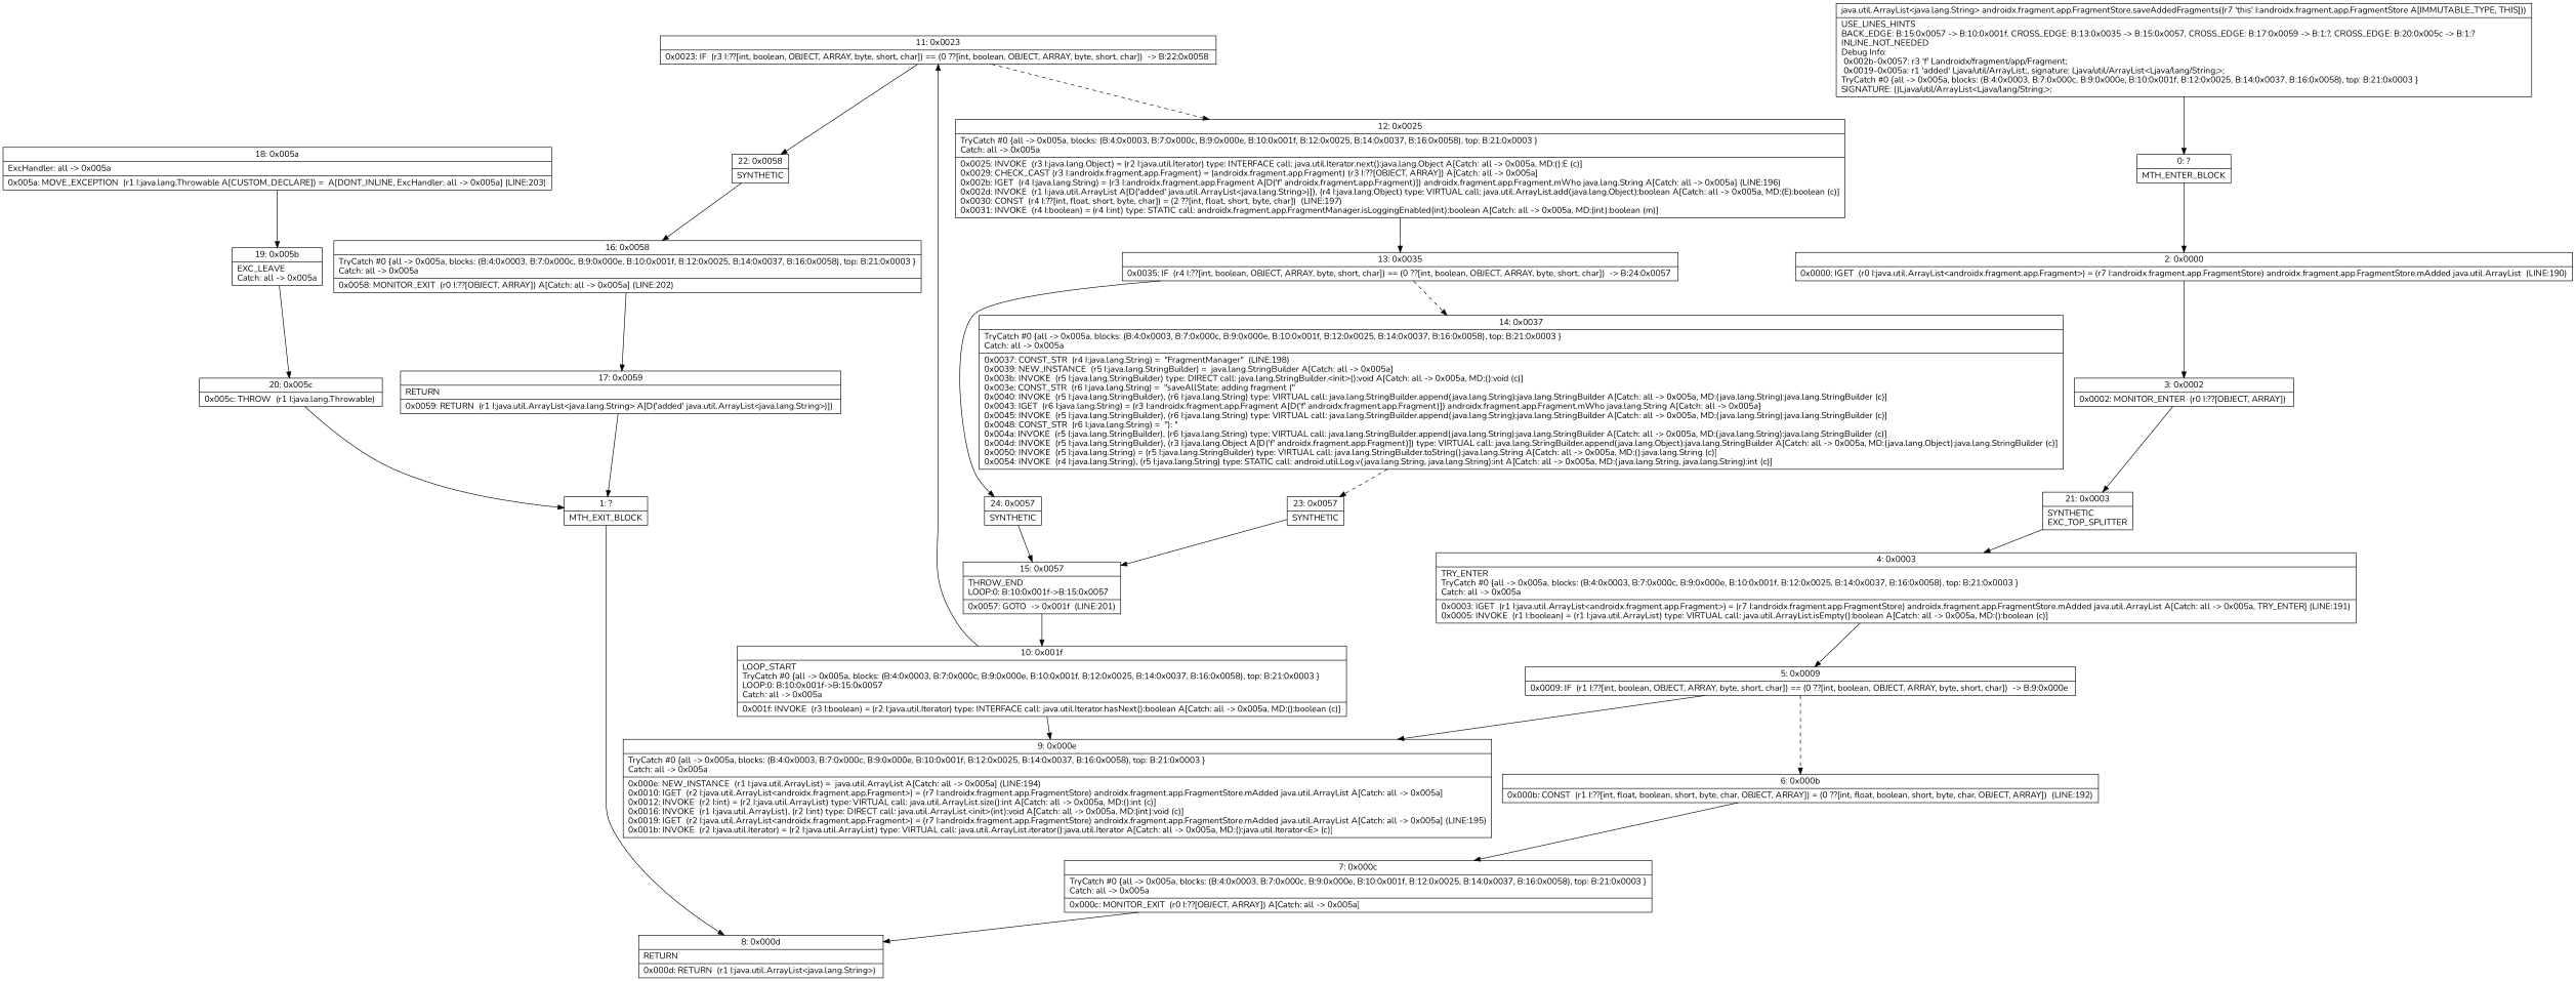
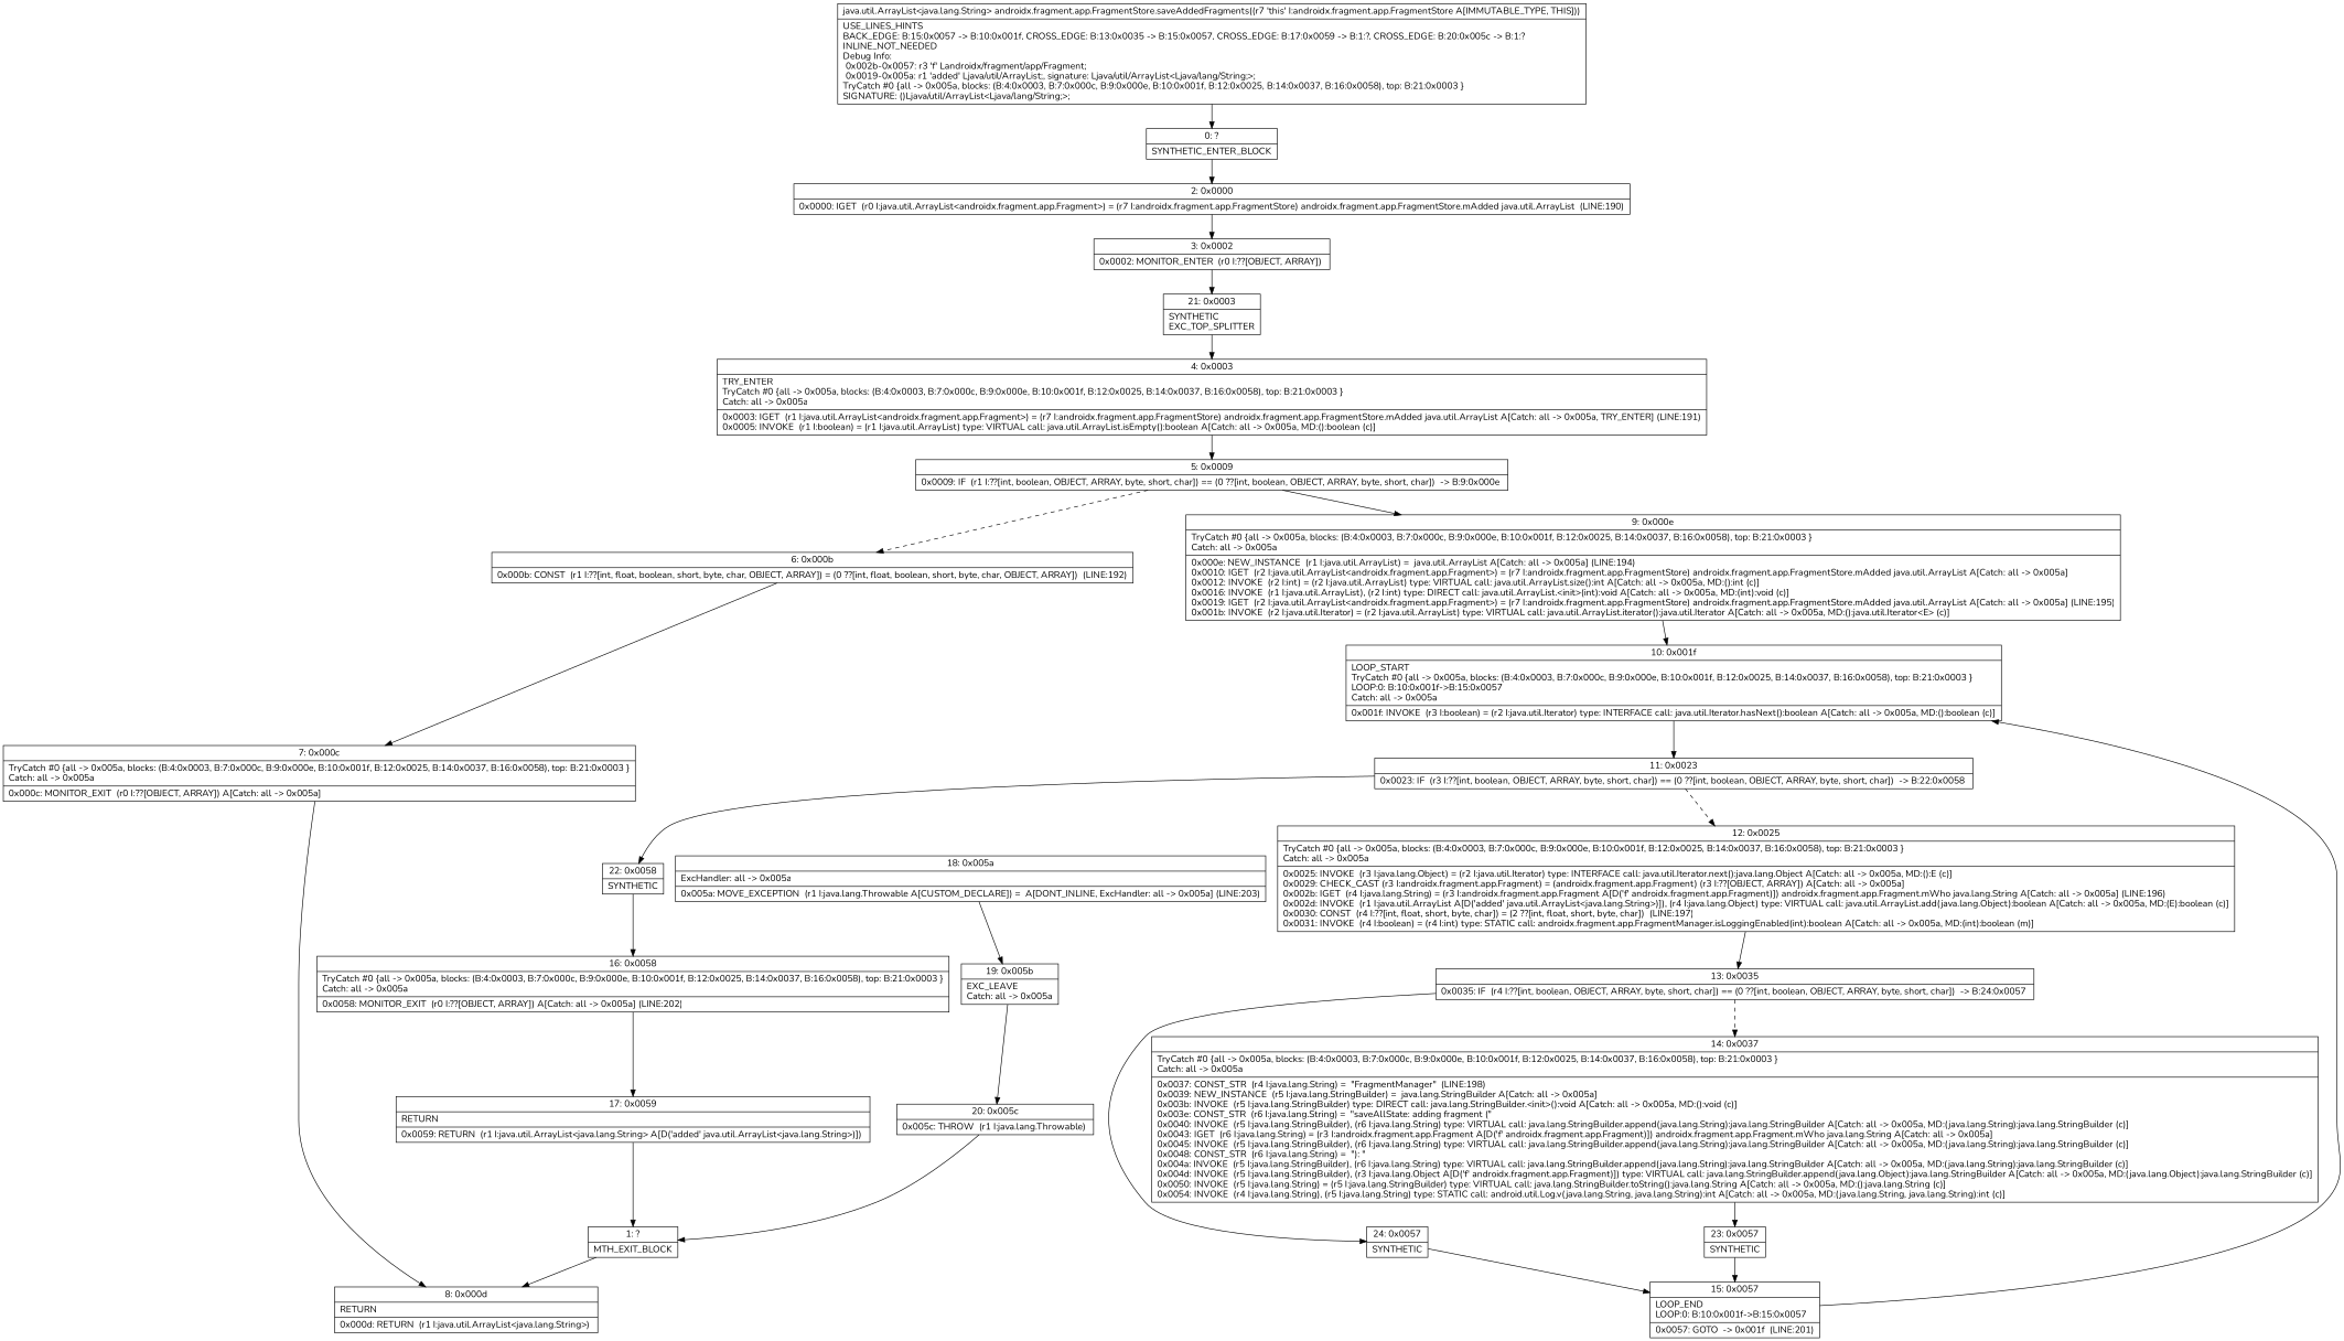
  digraph {
    fontname=Nunito
    node [fontname=Nunito shape=record]
    edge [fontname=Nunito]
-   n1 [label="{0\:\ ?|MTH_ENTER_BLOCK\l}"]
+   n1 [label="{0\:\ ?|SYNTHETIC_ENTER_BLOCK\l}"]
    n2 [label="{2\:\ 0x0000|0x0000: IGET  (r0 I:java.util.ArrayList\<androidx.fragment.app.Fragment\>) = (r7 I:androidx.fragment.app.FragmentStore) androidx.fragment.app.FragmentStore.mAdded java.util.ArrayList  (LINE:190)\l}"]
    n3 [label="{3\:\ 0x0002|0x0002: MONITOR_ENTER  (r0 I:??[OBJECT, ARRAY]) \l}"]
    n4 [label="{21\:\ 0x0003|SYNTHETIC\lEXC_TOP_SPLITTER\l}"]
    n5 [label="{4\:\ 0x0003|TRY_ENTER\lTryCatch #0 \{all \-\> 0x005a, blocks: (B:4:0x0003, B:7:0x000c, B:9:0x000e, B:10:0x001f, B:12:0x0025, B:14:0x0037, B:16:0x0058), top: B:21:0x0003 \}\lCatch: all \-\> 0x005a\l|0x0003: IGET  (r1 I:java.util.ArrayList\<androidx.fragment.app.Fragment\>) = (r7 I:androidx.fragment.app.FragmentStore) androidx.fragment.app.FragmentStore.mAdded java.util.ArrayList A[Catch: all \-\> 0x005a, TRY_ENTER] (LINE:191)\l0x0005: INVOKE  (r1 I:boolean) = (r1 I:java.util.ArrayList) type: VIRTUAL call: java.util.ArrayList.isEmpty():boolean A[Catch: all \-\> 0x005a, MD:():boolean (c)]\l}"]
    n6 [label="{5\:\ 0x0009|0x0009: IF  (r1 I:??[int, boolean, OBJECT, ARRAY, byte, short, char]) == (0 ??[int, boolean, OBJECT, ARRAY, byte, short, char])  \-\> B:9:0x000e \l}"]
    n7 [label="{18\:\ 0x005a|ExcHandler: all \-\> 0x005a\l|0x005a: MOVE_EXCEPTION  (r1 I:java.lang.Throwable A[CUSTOM_DECLARE]) =  A[DONT_INLINE, ExcHandler: all \-\> 0x005a] (LINE:203)\l}"]
    n8 [label="{19\:\ 0x005b|EXC_LEAVE\lCatch: all \-\> 0x005a\l}"]
    n9 [label="{6\:\ 0x000b|0x000b: CONST  (r1 I:??[int, float, boolean, short, byte, char, OBJECT, ARRAY]) = (0 ??[int, float, boolean, short, byte, char, OBJECT, ARRAY])  (LINE:192)\l}"]
    n10 [label="{9\:\ 0x000e|TryCatch #0 \{all \-\> 0x005a, blocks: (B:4:0x0003, B:7:0x000c, B:9:0x000e, B:10:0x001f, B:12:0x0025, B:14:0x0037, B:16:0x0058), top: B:21:0x0003 \}\lCatch: all \-\> 0x005a\l|0x000e: NEW_INSTANCE  (r1 I:java.util.ArrayList) =  java.util.ArrayList A[Catch: all \-\> 0x005a] (LINE:194)\l0x0010: IGET  (r2 I:java.util.ArrayList\<androidx.fragment.app.Fragment\>) = (r7 I:androidx.fragment.app.FragmentStore) androidx.fragment.app.FragmentStore.mAdded java.util.ArrayList A[Catch: all \-\> 0x005a]\l0x0012: INVOKE  (r2 I:int) = (r2 I:java.util.ArrayList) type: VIRTUAL call: java.util.ArrayList.size():int A[Catch: all \-\> 0x005a, MD:():int (c)]\l0x0016: INVOKE  (r1 I:java.util.ArrayList), (r2 I:int) type: DIRECT call: java.util.ArrayList.\<init\>(int):void A[Catch: all \-\> 0x005a, MD:(int):void (c)]\l0x0019: IGET  (r2 I:java.util.ArrayList\<androidx.fragment.app.Fragment\>) = (r7 I:androidx.fragment.app.FragmentStore) androidx.fragment.app.FragmentStore.mAdded java.util.ArrayList A[Catch: all \-\> 0x005a] (LINE:195)\l0x001b: INVOKE  (r2 I:java.util.Iterator) = (r2 I:java.util.ArrayList) type: VIRTUAL call: java.util.ArrayList.iterator():java.util.Iterator A[Catch: all \-\> 0x005a, MD:():java.util.Iterator\<E\> (c)]\l}"]
    n11 [label="{7\:\ 0x000c|TryCatch #0 \{all \-\> 0x005a, blocks: (B:4:0x0003, B:7:0x000c, B:9:0x000e, B:10:0x001f, B:12:0x0025, B:14:0x0037, B:16:0x0058), top: B:21:0x0003 \}\lCatch: all \-\> 0x005a\l|0x000c: MONITOR_EXIT  (r0 I:??[OBJECT, ARRAY]) A[Catch: all \-\> 0x005a]\l}"]
    n12 [label="{10\:\ 0x001f|LOOP_START\lTryCatch #0 \{all \-\> 0x005a, blocks: (B:4:0x0003, B:7:0x000c, B:9:0x000e, B:10:0x001f, B:12:0x0025, B:14:0x0037, B:16:0x0058), top: B:21:0x0003 \}\lLOOP:0: B:10:0x001f\-\>B:15:0x0057\lCatch: all \-\> 0x005a\l|0x001f: INVOKE  (r3 I:boolean) = (r2 I:java.util.Iterator) type: INTERFACE call: java.util.Iterator.hasNext():boolean A[Catch: all \-\> 0x005a, MD:():boolean (c)]\l}"]
    n13 [label="{8\:\ 0x000d|RETURN\l|0x000d: RETURN  (r1 I:java.util.ArrayList\<java.lang.String\>) \l}"]
    n14 [label="{1\:\ ?|MTH_EXIT_BLOCK\l}"]
    n15 [label="{11\:\ 0x0023|0x0023: IF  (r3 I:??[int, boolean, OBJECT, ARRAY, byte, short, char]) == (0 ??[int, boolean, OBJECT, ARRAY, byte, short, char])  \-\> B:22:0x0058 \l}"]
    n16 [label="{12\:\ 0x0025|TryCatch #0 \{all \-\> 0x005a, blocks: (B:4:0x0003, B:7:0x000c, B:9:0x000e, B:10:0x001f, B:12:0x0025, B:14:0x0037, B:16:0x0058), top: B:21:0x0003 \}\lCatch: all \-\> 0x005a\l|0x0025: INVOKE  (r3 I:java.lang.Object) = (r2 I:java.util.Iterator) type: INTERFACE call: java.util.Iterator.next():java.lang.Object A[Catch: all \-\> 0x005a, MD:():E (c)]\l0x0029: CHECK_CAST (r3 I:androidx.fragment.app.Fragment) = (androidx.fragment.app.Fragment) (r3 I:??[OBJECT, ARRAY]) A[Catch: all \-\> 0x005a]\l0x002b: IGET  (r4 I:java.lang.String) = (r3 I:androidx.fragment.app.Fragment A[D('f' androidx.fragment.app.Fragment)]) androidx.fragment.app.Fragment.mWho java.lang.String A[Catch: all \-\> 0x005a] (LINE:196)\l0x002d: INVOKE  (r1 I:java.util.ArrayList A[D('added' java.util.ArrayList\<java.lang.String\>)]), (r4 I:java.lang.Object) type: VIRTUAL call: java.util.ArrayList.add(java.lang.Object):boolean A[Catch: all \-\> 0x005a, MD:(E):boolean (c)]\l0x0030: CONST  (r4 I:??[int, float, short, byte, char]) = (2 ??[int, float, short, byte, char])  (LINE:197)\l0x0031: INVOKE  (r4 I:boolean) = (r4 I:int) type: STATIC call: androidx.fragment.app.FragmentManager.isLoggingEnabled(int):boolean A[Catch: all \-\> 0x005a, MD:(int):boolean (m)]\l}"]
    n17 [label="{22\:\ 0x0058|SYNTHETIC\l}"]
    n18 [label="{13\:\ 0x0035|0x0035: IF  (r4 I:??[int, boolean, OBJECT, ARRAY, byte, short, char]) == (0 ??[int, boolean, OBJECT, ARRAY, byte, short, char])  \-\> B:24:0x0057 \l}"]
    n19 [label="{16\:\ 0x0058|TryCatch #0 \{all \-\> 0x005a, blocks: (B:4:0x0003, B:7:0x000c, B:9:0x000e, B:10:0x001f, B:12:0x0025, B:14:0x0037, B:16:0x0058), top: B:21:0x0003 \}\lCatch: all \-\> 0x005a\l|0x0058: MONITOR_EXIT  (r0 I:??[OBJECT, ARRAY]) A[Catch: all \-\> 0x005a] (LINE:202)\l}"]
    n20 [label="{14\:\ 0x0037|TryCatch #0 \{all \-\> 0x005a, blocks: (B:4:0x0003, B:7:0x000c, B:9:0x000e, B:10:0x001f, B:12:0x0025, B:14:0x0037, B:16:0x0058), top: B:21:0x0003 \}\lCatch: all \-\> 0x005a\l|0x0037: CONST_STR  (r4 I:java.lang.String) =  \"FragmentManager\"  (LINE:198)\l0x0039: NEW_INSTANCE  (r5 I:java.lang.StringBuilder) =  java.lang.StringBuilder A[Catch: all \-\> 0x005a]\l0x003b: INVOKE  (r5 I:java.lang.StringBuilder) type: DIRECT call: java.lang.StringBuilder.\<init\>():void A[Catch: all \-\> 0x005a, MD:():void (c)]\l0x003e: CONST_STR  (r6 I:java.lang.String) =  \"saveAllState: adding fragment (\" \l0x0040: INVOKE  (r5 I:java.lang.StringBuilder), (r6 I:java.lang.String) type: VIRTUAL call: java.lang.StringBuilder.append(java.lang.String):java.lang.StringBuilder A[Catch: all \-\> 0x005a, MD:(java.lang.String):java.lang.StringBuilder (c)]\l0x0043: IGET  (r6 I:java.lang.String) = (r3 I:androidx.fragment.app.Fragment A[D('f' androidx.fragment.app.Fragment)]) androidx.fragment.app.Fragment.mWho java.lang.String A[Catch: all \-\> 0x005a]\l0x0045: INVOKE  (r5 I:java.lang.StringBuilder), (r6 I:java.lang.String) type: VIRTUAL call: java.lang.StringBuilder.append(java.lang.String):java.lang.StringBuilder A[Catch: all \-\> 0x005a, MD:(java.lang.String):java.lang.StringBuilder (c)]\l0x0048: CONST_STR  (r6 I:java.lang.String) =  \"): \" \l0x004a: INVOKE  (r5 I:java.lang.StringBuilder), (r6 I:java.lang.String) type: VIRTUAL call: java.lang.StringBuilder.append(java.lang.String):java.lang.StringBuilder A[Catch: all \-\> 0x005a, MD:(java.lang.String):java.lang.StringBuilder (c)]\l0x004d: INVOKE  (r5 I:java.lang.StringBuilder), (r3 I:java.lang.Object A[D('f' androidx.fragment.app.Fragment)]) type: VIRTUAL call: java.lang.StringBuilder.append(java.lang.Object):java.lang.StringBuilder A[Catch: all \-\> 0x005a, MD:(java.lang.Object):java.lang.StringBuilder (c)]\l0x0050: INVOKE  (r5 I:java.lang.String) = (r5 I:java.lang.StringBuilder) type: VIRTUAL call: java.lang.StringBuilder.toString():java.lang.String A[Catch: all \-\> 0x005a, MD:():java.lang.String (c)]\l0x0054: INVOKE  (r4 I:java.lang.String), (r5 I:java.lang.String) type: STATIC call: android.util.Log.v(java.lang.String, java.lang.String):int A[Catch: all \-\> 0x005a, MD:(java.lang.String, java.lang.String):int (c)]\l}"]
    n21 [label="{24\:\ 0x0057|SYNTHETIC\l}"]
    n22 [label="{23\:\ 0x0057|SYNTHETIC\l}"]
-   n23 [label="{15\:\ 0x0057|THROW_END\lLOOP:0: B:10:0x001f\-\>B:15:0x0057\l|0x0057: GOTO  \-\> 0x001f  (LINE:201)\l}"]
+   n23 [label="{15\:\ 0x0057|LOOP_END\lLOOP:0: B:10:0x001f\-\>B:15:0x0057\l|0x0057: GOTO  \-\> 0x001f  (LINE:201)\l}"]
    n24 [label="{17\:\ 0x0059|RETURN\l|0x0059: RETURN  (r1 I:java.util.ArrayList\<java.lang.String\> A[D('added' java.util.ArrayList\<java.lang.String\>)]) \l}"]
    n25 [label="{20\:\ 0x005c|0x005c: THROW  (r1 I:java.lang.Throwable) \l}"]
    n26 [label="{java.util.ArrayList\<java.lang.String\> androidx.fragment.app.FragmentStore.saveAddedFragments((r7 'this' I:androidx.fragment.app.FragmentStore A[IMMUTABLE_TYPE, THIS]))  | USE_LINES_HINTS\lBACK_EDGE: B:15:0x0057 \-\> B:10:0x001f, CROSS_EDGE: B:13:0x0035 \-\> B:15:0x0057, CROSS_EDGE: B:17:0x0059 \-\> B:1:?, CROSS_EDGE: B:20:0x005c \-\> B:1:?\lINLINE_NOT_NEEDED\lDebug Info:\l  0x002b\-0x0057: r3 'f' Landroidx\/fragment\/app\/Fragment;\l  0x0019\-0x005a: r1 'added' Ljava\/util\/ArrayList;, signature: Ljava\/util\/ArrayList\<Ljava\/lang\/String;\>;\lTryCatch #0 \{all \-\> 0x005a, blocks: (B:4:0x0003, B:7:0x000c, B:9:0x000e, B:10:0x001f, B:12:0x0025, B:14:0x0037, B:16:0x0058), top: B:21:0x0003 \}\lSIGNATURE: ()Ljava\/util\/ArrayList\<Ljava\/lang\/String;\>;\l}"]
    n1 -> n2
    n2 -> n3
    n3 -> n4
    n4 -> n5
    n5 -> n6
    n6 -> n9 [style=dashed]
    n6 -> n10
    n7 -> n8
    n8 -> n25
    n9 -> n11
-   n12 -> n10
+   n10 -> n12
    n11 -> n13
    n12 -> n15
    n14 -> n13
    n15 -> n16 [style=dashed]
    n15 -> n17
    n16 -> n18
    n17 -> n19
    n18 -> n20 [style=dashed]
    n18 -> n21
    n19 -> n24
-   n20 -> n22 [style=dashed]
+   n20 -> n22
    n21 -> n23
    n22 -> n23
    n23 -> n12
    n24 -> n14
    n25 -> n14
    n26 -> n1
  }
